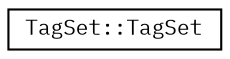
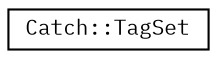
  digraph {
    rankdir=LR
    fontname="IBM Plex Mono"
-   n1 [color=black fillcolor=white fontname="IBM Plex Mono" fontsize=10 height=0.2 label="TagSet::TagSet" shape=record style=filled width=0.4]
+   n1 [color=black fillcolor=white fontname="IBM Plex Mono" fontsize=10 height=0.2 label="Catch::TagSet" shape=record style=filled width=0.4]
  }
